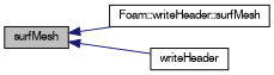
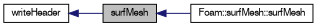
  digraph {
    rankdir=LR
    node [color=black fontname=FreeSans fontsize=10 shape=record]
    edge [color=midnightblue dir=back fontname=FreeSans fontsize=10 labelfontname=FreeSans labelfontsize=10 style=solid]
    n1 [fillcolor=grey75 fontcolor=black height=0.2 label=surfMesh style=filled width=0.4]
-   n2 [height=0.2 label="Foam::writeHeader::surfMesh" width=0.4]
+   n2 [height=0.2 label="Foam::surfMesh::surfMesh" width=0.4]
    n3 [height=0.2 label=writeHeader width=0.4]
    n1 -> n2
-   n1 -> n3
+   n3 -> n1
  }
